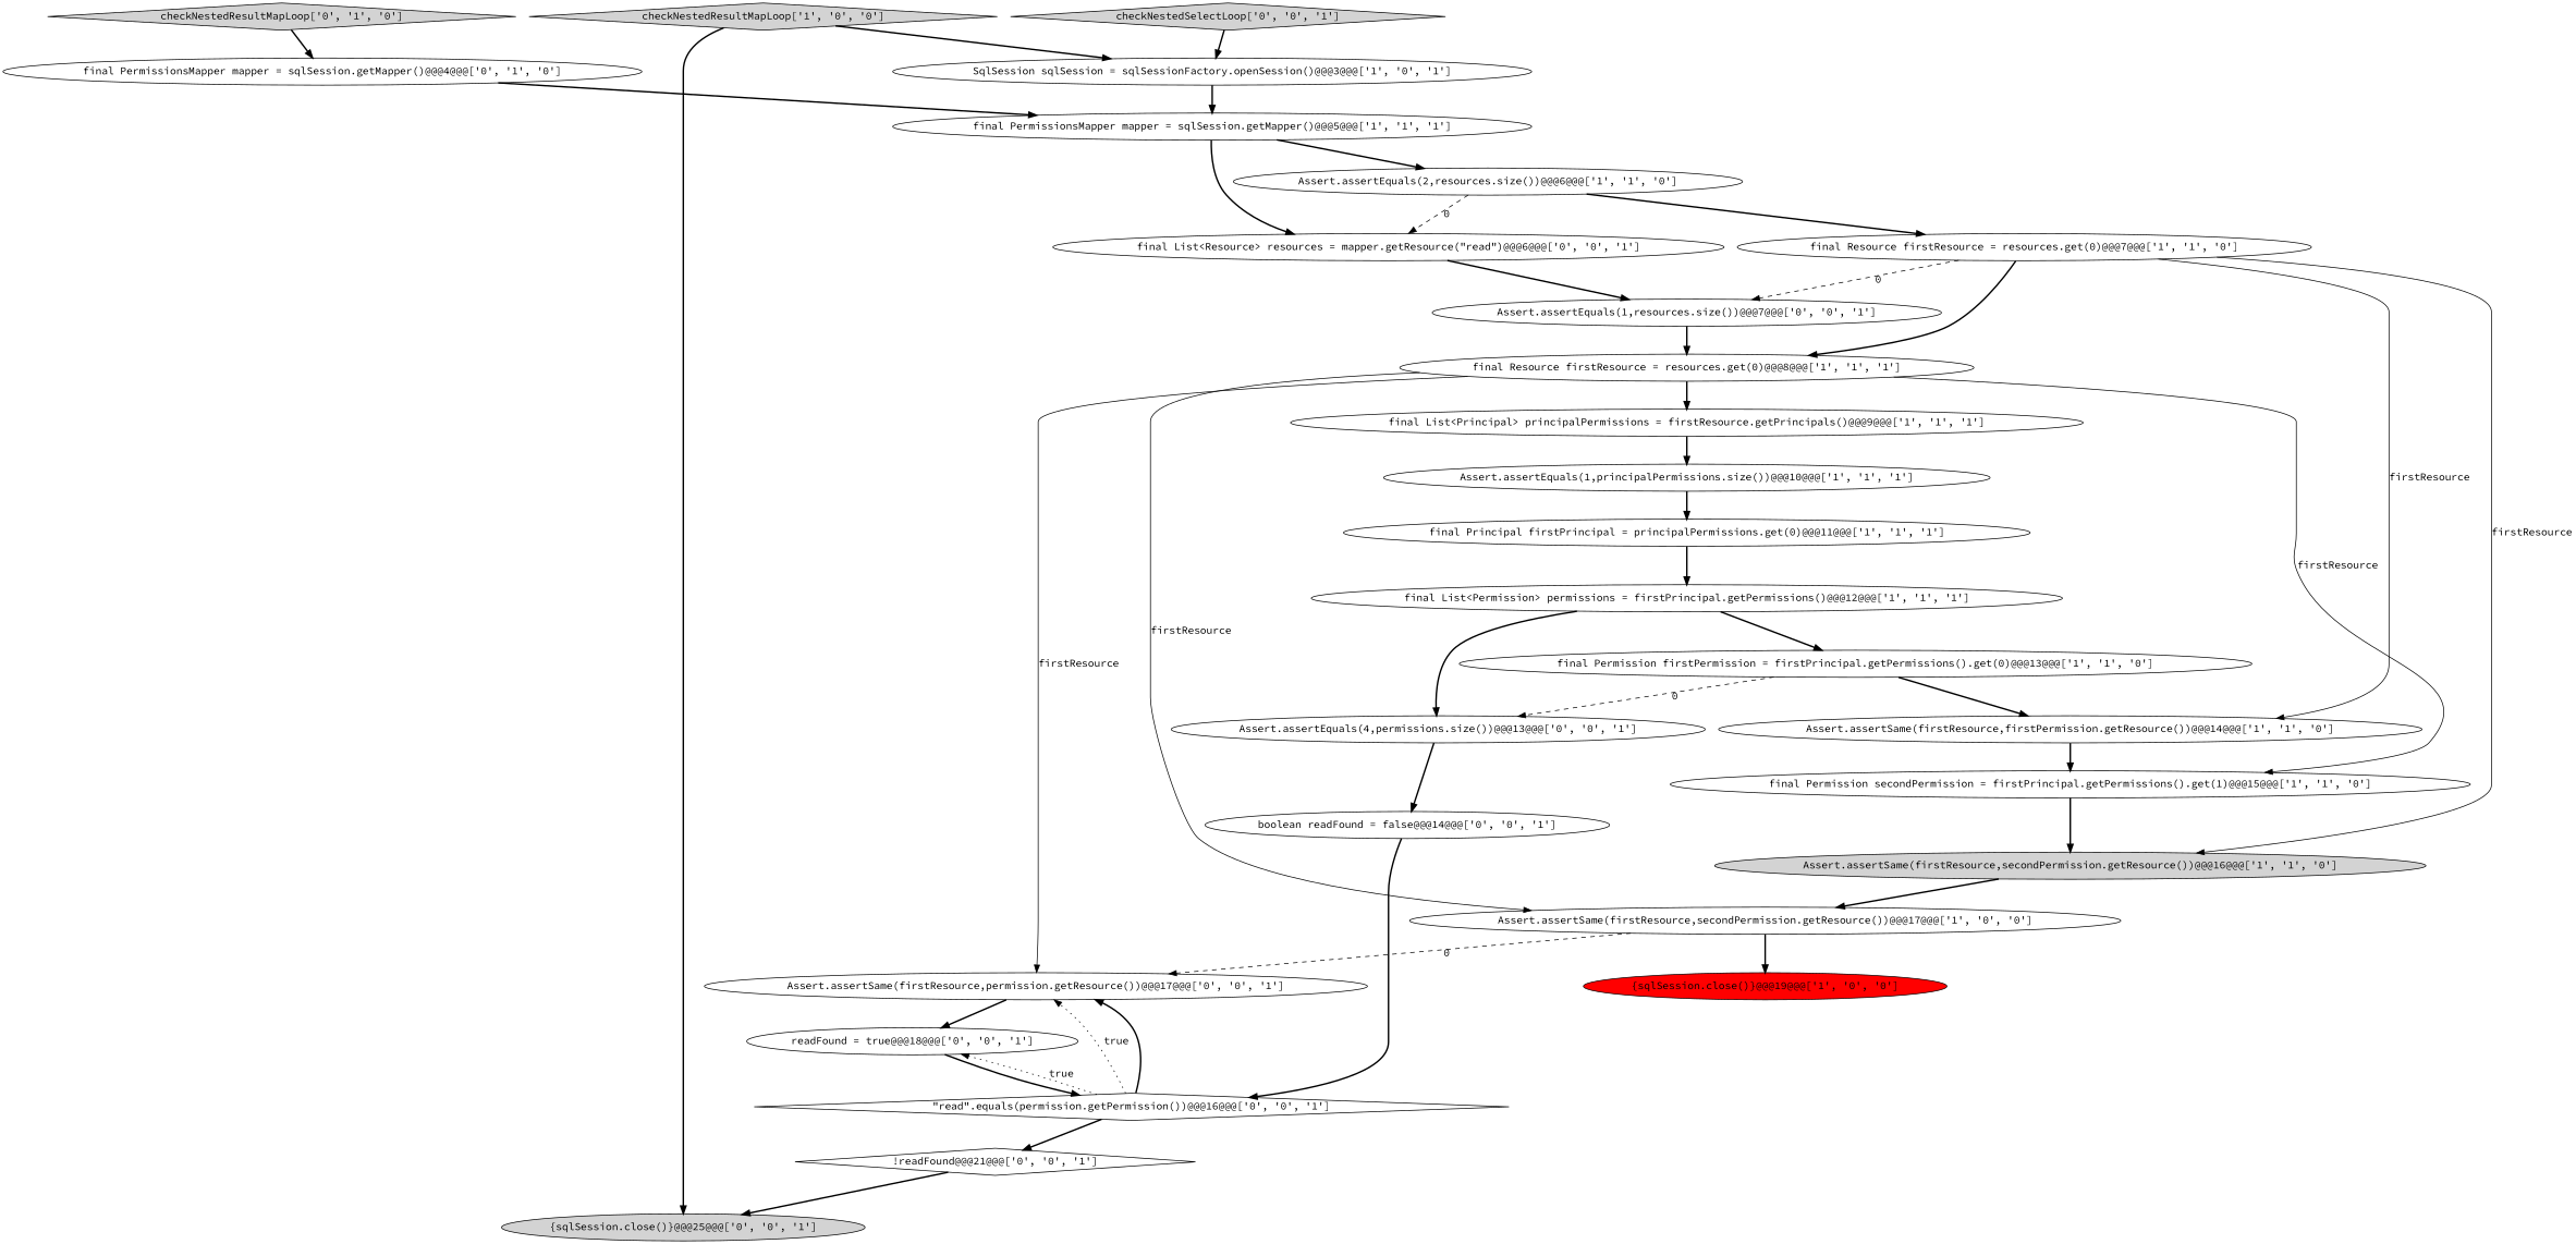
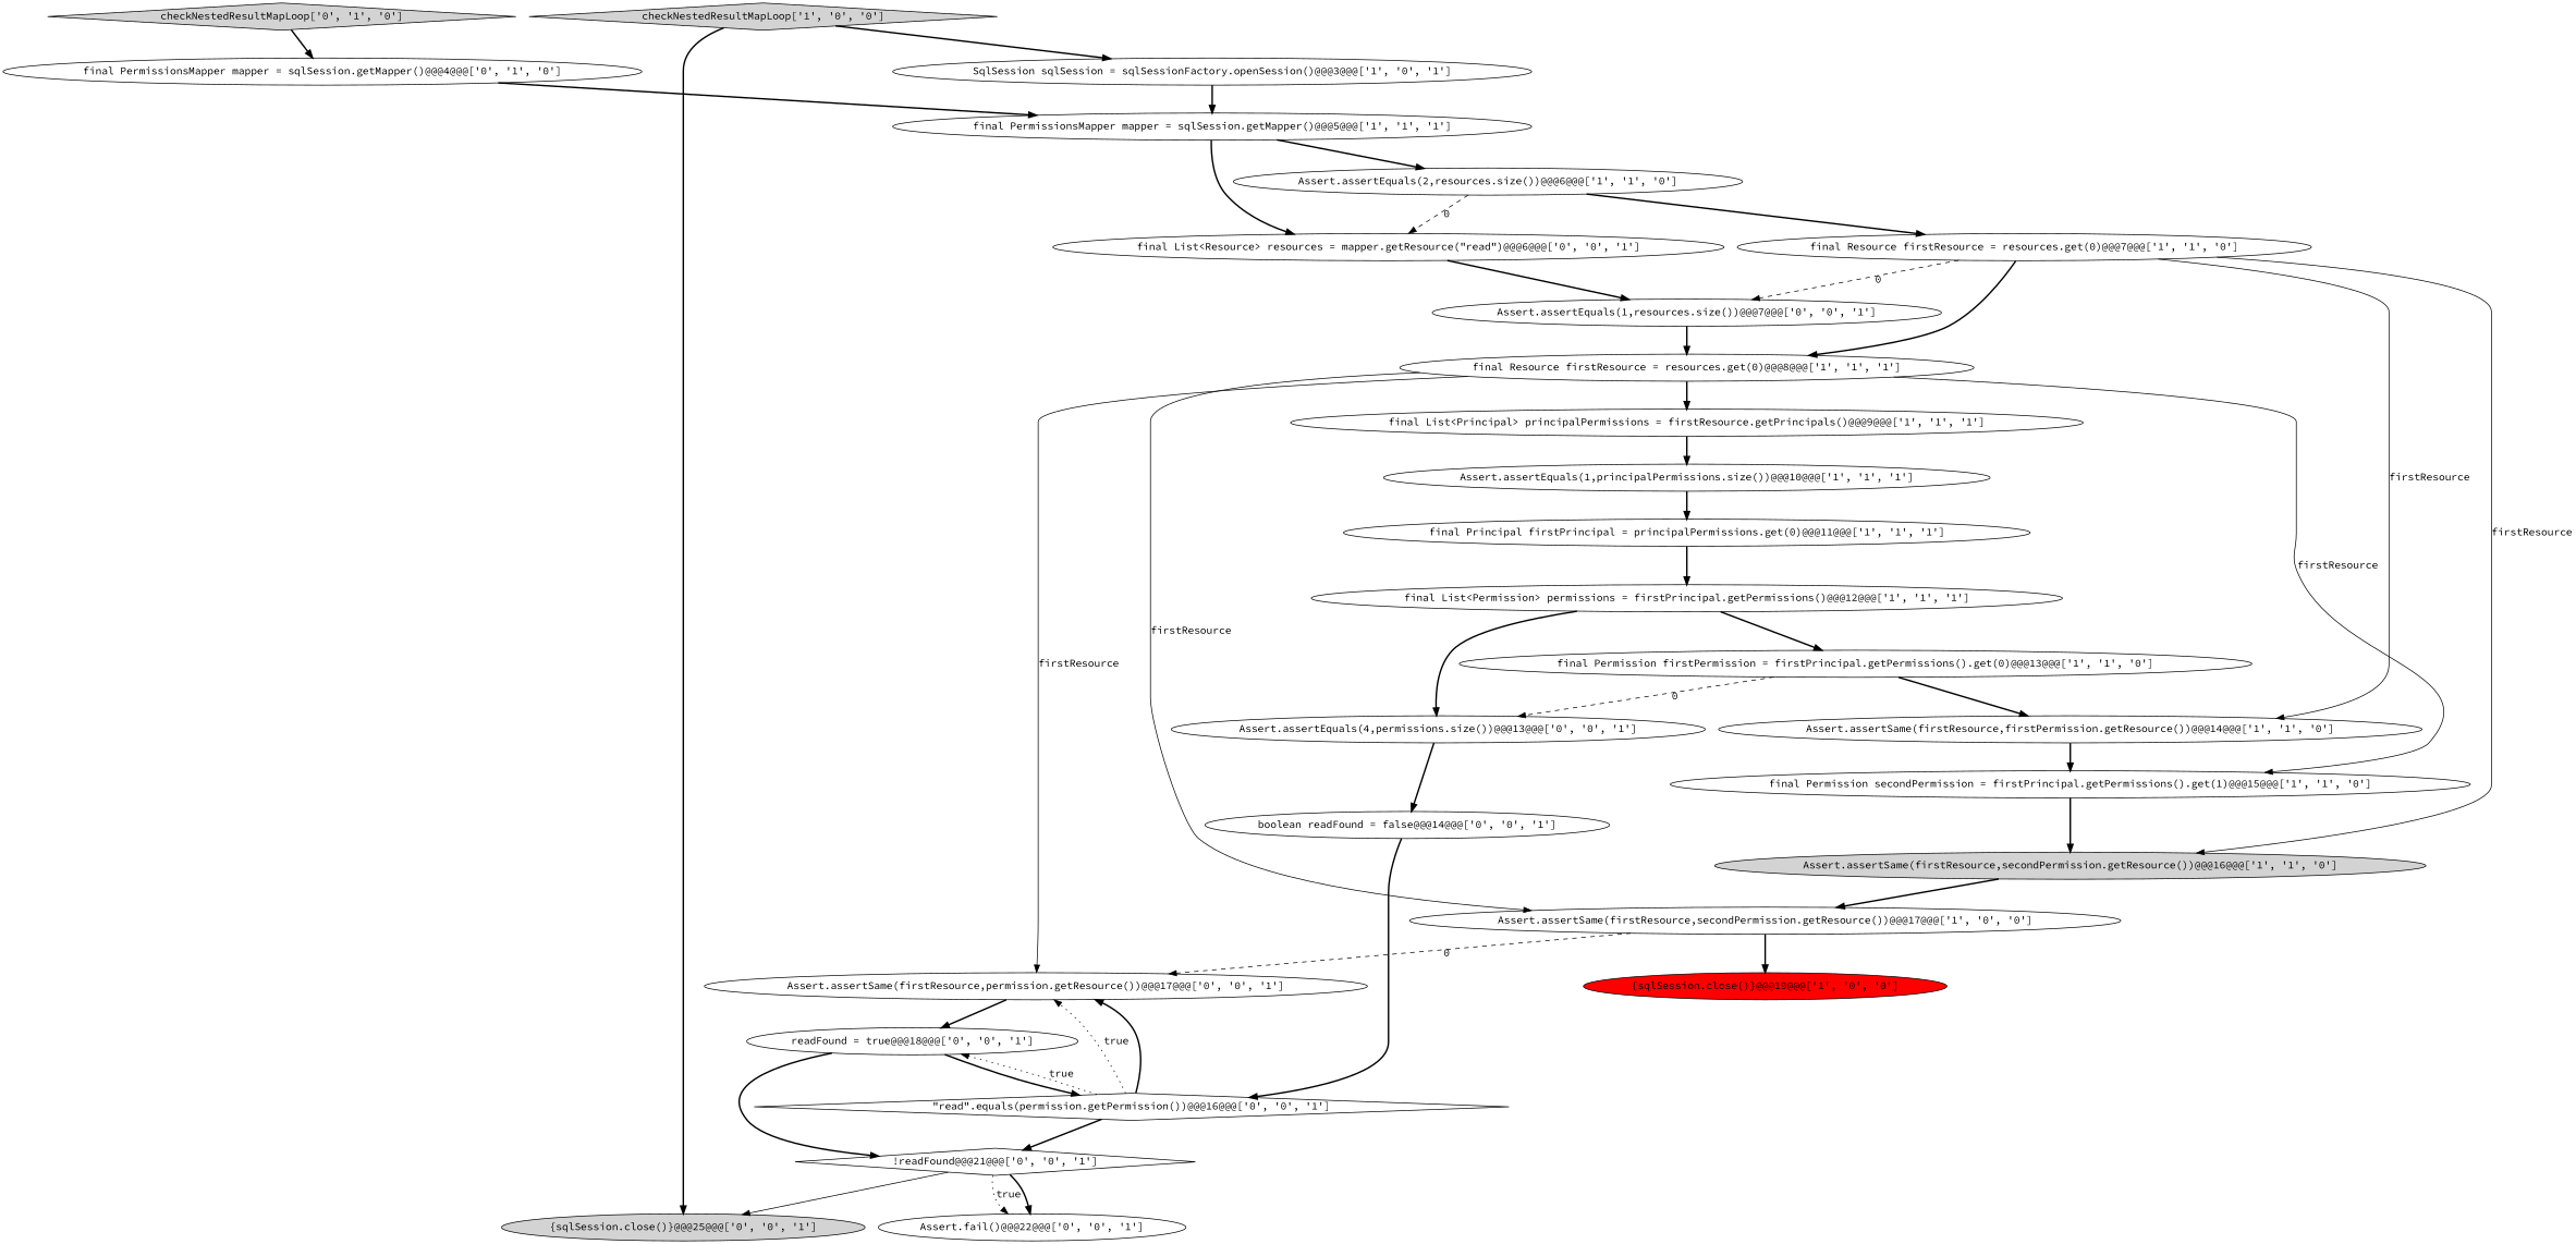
  digraph {
    fontname="Source Code Pro"
    node [fillcolor=white fontname="Source Code Pro" shape=ellipse style=filled]
    edge [fontname="Source Code Pro" style=bold]
    n1 [fillcolor=red label="{sqlSession.close()}@@@19@@@['1', '0', '0']"]
    n2 [label="final List<Resource> resources = mapper.getResource(\"read\")@@@6@@@['0', '0', '1']"]
    n3 [label="Assert.assertEquals(1,resources.size())@@@7@@@['0', '0', '1']"]
    n4 [label="final Resource firstResource = resources.get(0)@@@8@@@['1', '1', '1']"]
    n5 [label="final List<Principal> principalPermissions = firstResource.getPrincipals()@@@9@@@['1', '1', '1']"]
    n6 [label="Assert.assertEquals(1,principalPermissions.size())@@@10@@@['1', '1', '1']"]
    n7 [label="final Principal firstPrincipal = principalPermissions.get(0)@@@11@@@['1', '1', '1']"]
    n8 [fillcolor=lightgray label="checkNestedResultMapLoop['1', '0', '0']" shape=diamond]
    n9 [label="SqlSession sqlSession = sqlSessionFactory.openSession()@@@3@@@['1', '0', '1']"]
    n10 [fillcolor=lightgray label="{sqlSession.close()}@@@25@@@['0', '0', '1']"]
    n11 [label="final PermissionsMapper mapper = sqlSession.getMapper()@@@5@@@['1', '1', '1']"]
    n12 [label="Assert.assertEquals(2,resources.size())@@@6@@@['1', '1', '0']"]
    n13 [label="final Permission secondPermission = firstPrincipal.getPermissions().get(1)@@@15@@@['1', '1', '0']"]
    n14 [fillcolor=lightgray label="Assert.assertSame(firstResource,secondPermission.getResource())@@@16@@@['1', '1', '0']"]
    n15 [label="Assert.assertSame(firstResource,secondPermission.getResource())@@@17@@@['1', '0', '0']"]
    n16 [label="Assert.assertSame(firstResource,permission.getResource())@@@17@@@['0', '0', '1']"]
    n17 [label="readFound = true@@@18@@@['0', '0', '1']"]
    n18 [fillcolor=lightgray label="checkNestedResultMapLoop['0', '1', '0']" shape=diamond]
    n19 [label="final PermissionsMapper mapper = sqlSession.getMapper()@@@4@@@['0', '1', '0']"]
+   n20 [label="Assert.fail()@@@22@@@['0', '0', '1']"]
    n21 [label="final Resource firstResource = resources.get(0)@@@7@@@['1', '1', '0']"]
    n22 [label="Assert.assertSame(firstResource,firstPermission.getResource())@@@14@@@['1', '1', '0']"]
    n23 [label="\"read\".equals(permission.getPermission())@@@16@@@['0', '0', '1']" shape=diamond]
    n24 [label="!readFound@@@21@@@['0', '0', '1']" shape=diamond]
    n25 [label="Assert.assertEquals(4,permissions.size())@@@13@@@['0', '0', '1']"]
    n26 [label="boolean readFound = false@@@14@@@['0', '0', '1']"]
    n27 [label="final List<Permission> permissions = firstPrincipal.getPermissions()@@@12@@@['1', '1', '1']"]
    n28 [label="final Permission firstPermission = firstPrincipal.getPermissions().get(0)@@@13@@@['1', '1', '0']"]
-   n29 [fillcolor=lightgray label="checkNestedSelectLoop['0', '0', '1']" shape=diamond]
    n2 -> n3
    n3 -> n4
    n4 -> n5
    n4 -> n13 [label=firstResource style=solid]
    n4 -> n15 [label=firstResource style=solid]
    n4 -> n16 [label=firstResource style=solid]
    n5 -> n6
    n6 -> n7
    n7 -> n27
    n8 -> n9
    n8 -> n10
    n9 -> n11
    n11 -> n2
    n11 -> n12
    n12 -> n2 [label=0 style=dashed]
    n12 -> n21
    n13 -> n14
    n14 -> n15
    n15 -> n1
    n15 -> n16 [label=0 style=dashed]
    n16 -> n17
    n17 -> n23
+   n17 -> n24
    n18 -> n19
    n19 -> n11
    n21 -> n3 [label=0 style=dashed]
    n21 -> n4
    n21 -> n14 [label=firstResource style=solid]
    n21 -> n22 [label=firstResource style=solid]
    n22 -> n13
    n23 -> n16 [label=true style=dotted]
    n23 -> n16
    n23 -> n17 [label=true style=dotted]
    n23 -> n24
-   n24 -> n10
+   n24 -> n10 [style=solid]
+   n24 -> n20 [label=true style=dotted]
+   n24 -> n20
    n25 -> n26
    n26 -> n23
    n27 -> n25
    n27 -> n28
    n28 -> n22
    n28 -> n25 [label=0 style=dashed]
-   n29 -> n9
  }
